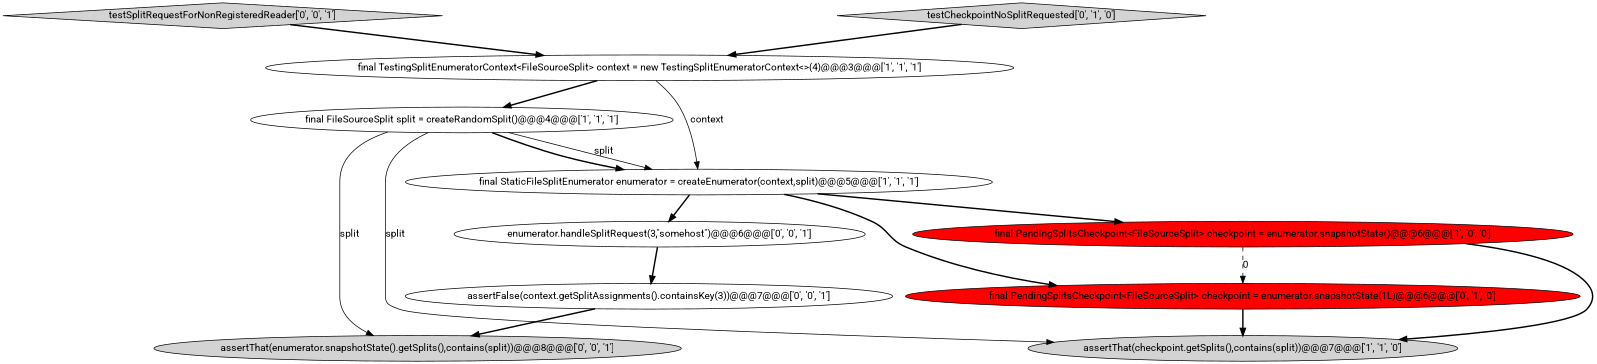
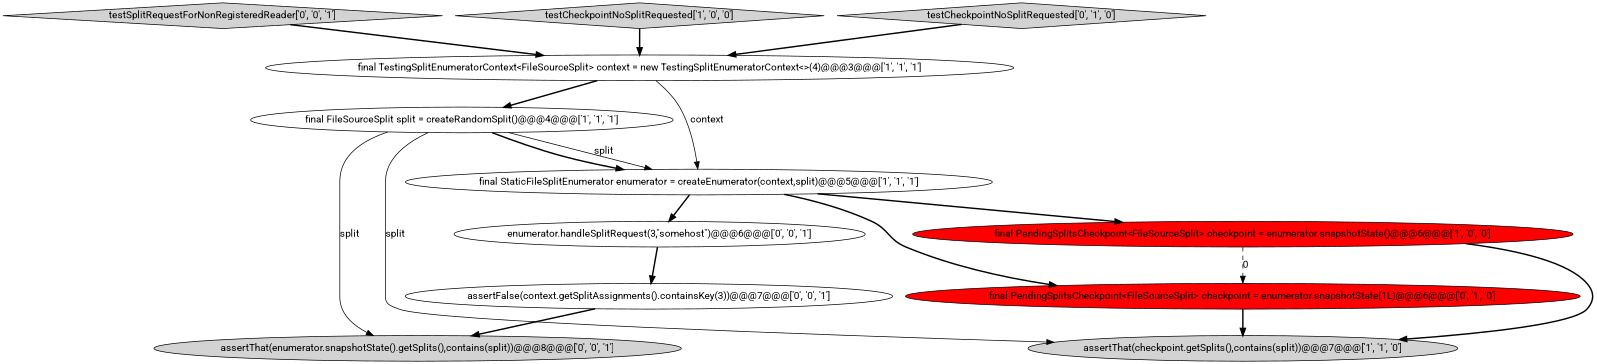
  digraph {
    fontname=Roboto
    node [fillcolor=white shape=ellipse style=filled fontname=Roboto]
    edge [style=bold fontname=Roboto]
    n1 [label="enumerator.handleSplitRequest(3,\"somehost\")@@@6@@@['0', '0', '1']"]
    n2 [label="assertFalse(context.getSplitAssignments().containsKey(3))@@@7@@@['0', '0', '1']"]
    n3 [fillcolor=lightgray label="assertThat(enumerator.snapshotState().getSplits(),contains(split))@@@8@@@['0', '0', '1']"]
    n4 [fillcolor=red label="final PendingSplitsCheckpoint<FileSourceSplit> checkpoint = enumerator.snapshotState(1L)@@@6@@@['0', '1', '0']"]
    n5 [fillcolor=lightgray label="assertThat(checkpoint.getSplits(),contains(split))@@@7@@@['1', '1', '0']"]
    n6 [label="final TestingSplitEnumeratorContext<FileSourceSplit> context = new TestingSplitEnumeratorContext<>(4)@@@3@@@['1', '1', '1']"]
    n7 [label="final FileSourceSplit split = createRandomSplit()@@@4@@@['1', '1', '1']"]
    n8 [label="final StaticFileSplitEnumerator enumerator = createEnumerator(context,split)@@@5@@@['1', '1', '1']"]
    n9 [fillcolor=lightgray label="testSplitRequestForNonRegisteredReader['0', '0', '1']" shape=diamond]
    n10 [fillcolor=red label="final PendingSplitsCheckpoint<FileSourceSplit> checkpoint = enumerator.snapshotState()@@@6@@@['1', '0', '0']"]
+   n11 [fillcolor=lightgray label="testCheckpointNoSplitRequested['1', '0', '0']" shape=diamond]
    n12 [fillcolor=lightgray label="testCheckpointNoSplitRequested['0', '1', '0']" shape=diamond]
    n1 -> n2
    n2 -> n3
    n4 -> n5
    n6 -> n7
    n6 -> n8 [label=context style=solid]
    n7 -> n3 [label=split style=solid]
    n7 -> n5 [label=split style=solid]
    n7 -> n8 [label=split style=solid]
    n7 -> n8
    n8 -> n1
    n8 -> n4
    n8 -> n10
    n9 -> n6
    n10 -> n4 [label=0 style=dashed]
    n10 -> n5
+   n11 -> n6
    n12 -> n6
  }
